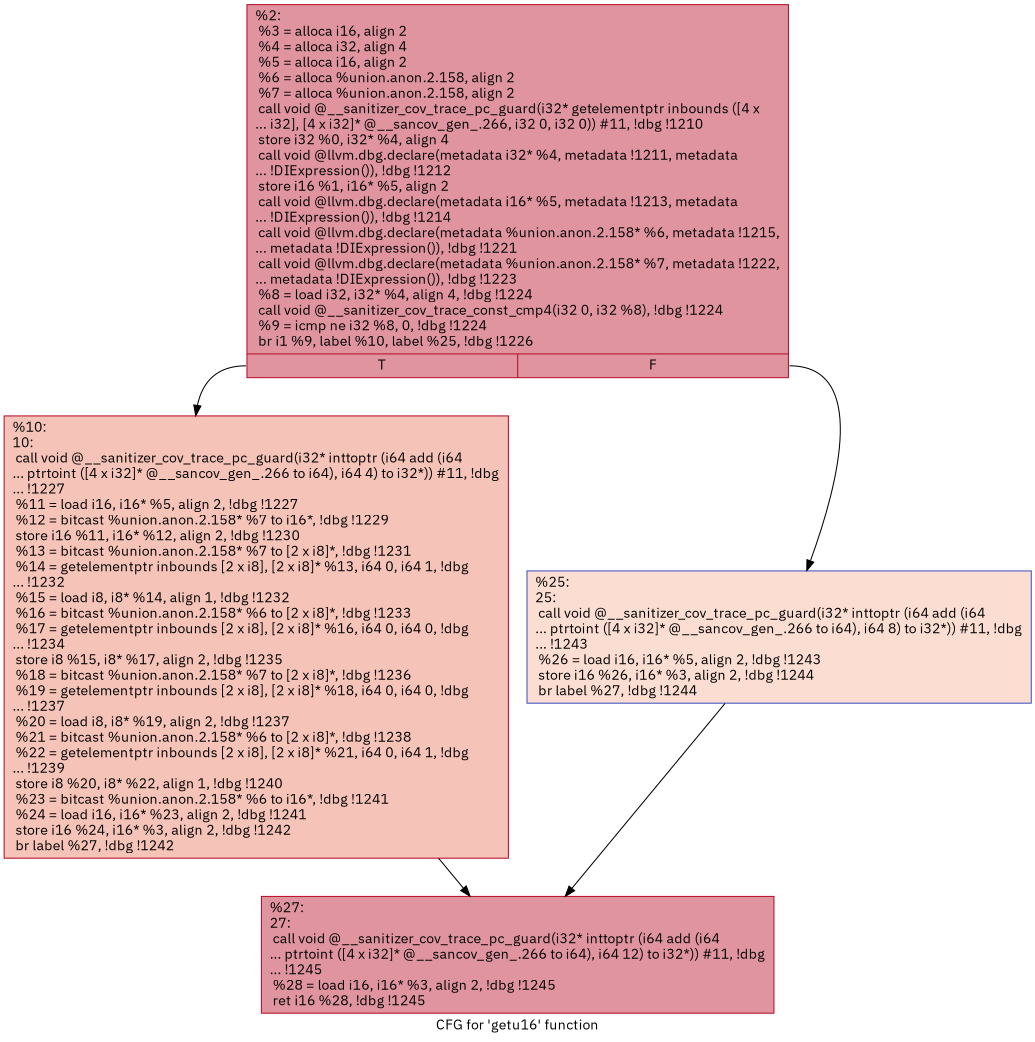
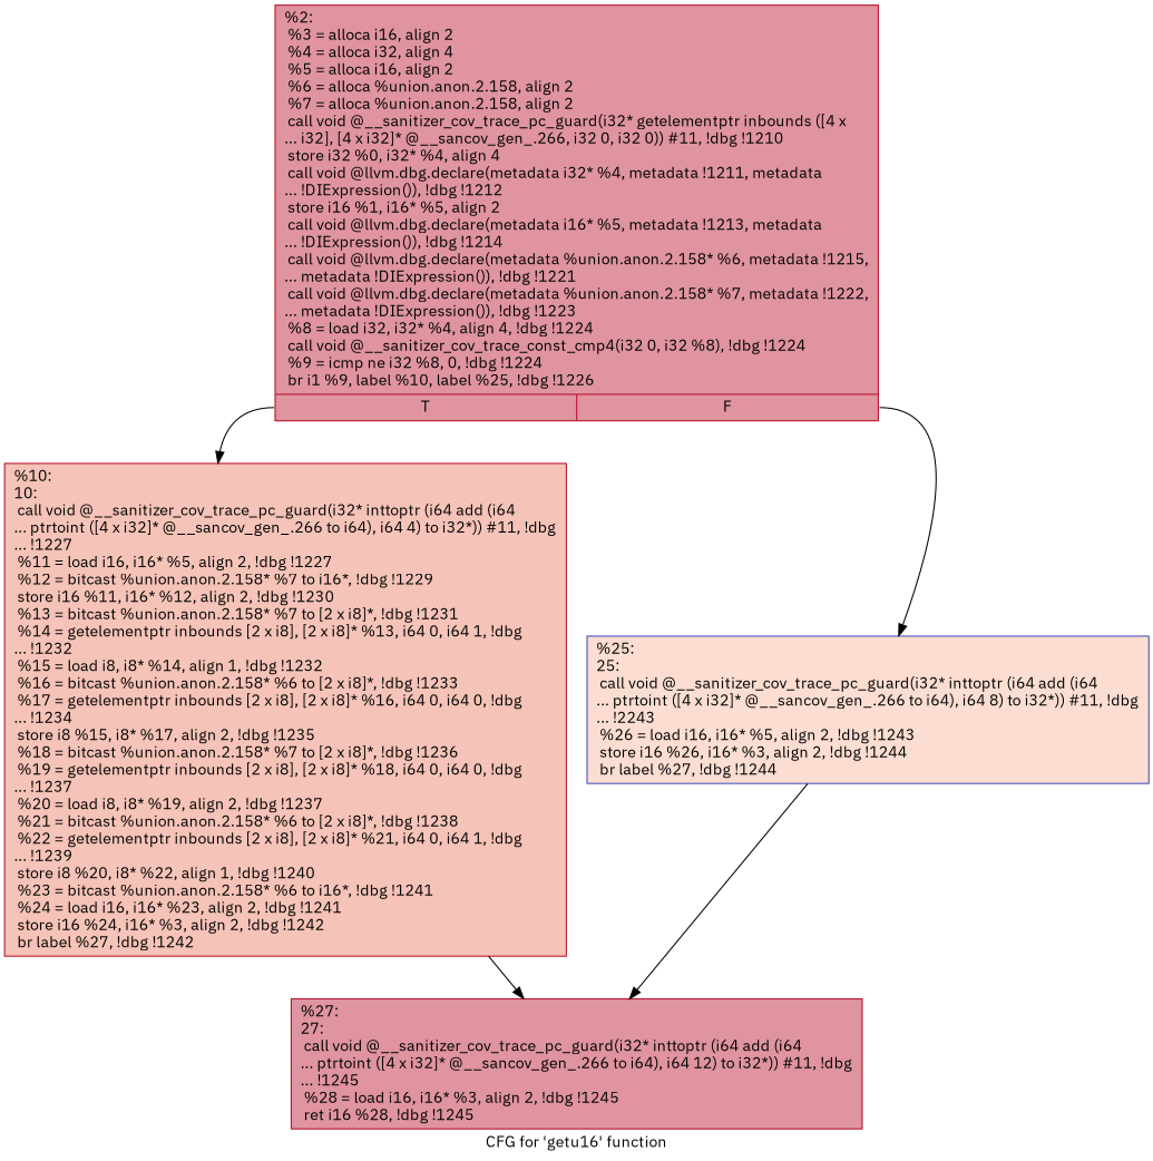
  digraph {
    label="CFG for 'getu16' function"
    fontname="IBM Plex Sans"
    node [color="#b70d28ff" fillcolor="#b70d2870" shape=record style=filled fontname="IBM Plex Sans"]
    edge [fontname="IBM Plex Sans"]
    n1 [label="{%2:\l  %3 = alloca i16, align 2\l  %4 = alloca i32, align 4\l  %5 = alloca i16, align 2\l  %6 = alloca %union.anon.2.158, align 2\l  %7 = alloca %union.anon.2.158, align 2\l  call void @__sanitizer_cov_trace_pc_guard(i32* getelementptr inbounds ([4 x\l... i32], [4 x i32]* @__sancov_gen_.266, i32 0, i32 0)) #11, !dbg !1210\l  store i32 %0, i32* %4, align 4\l  call void @llvm.dbg.declare(metadata i32* %4, metadata !1211, metadata\l... !DIExpression()), !dbg !1212\l  store i16 %1, i16* %5, align 2\l  call void @llvm.dbg.declare(metadata i16* %5, metadata !1213, metadata\l... !DIExpression()), !dbg !1214\l  call void @llvm.dbg.declare(metadata %union.anon.2.158* %6, metadata !1215,\l... metadata !DIExpression()), !dbg !1221\l  call void @llvm.dbg.declare(metadata %union.anon.2.158* %7, metadata !1222,\l... metadata !DIExpression()), !dbg !1223\l  %8 = load i32, i32* %4, align 4, !dbg !1224\l  call void @__sanitizer_cov_trace_const_cmp4(i32 0, i32 %8), !dbg !1224\l  %9 = icmp ne i32 %8, 0, !dbg !1224\l  br i1 %9, label %10, label %25, !dbg !1226\l|{<s0>T|<s1>F}}"]
    n2 [fillcolor="#e8765c70" label="{%10:\l10:                                               \l  call void @__sanitizer_cov_trace_pc_guard(i32* inttoptr (i64 add (i64\l... ptrtoint ([4 x i32]* @__sancov_gen_.266 to i64), i64 4) to i32*)) #11, !dbg\l... !1227\l  %11 = load i16, i16* %5, align 2, !dbg !1227\l  %12 = bitcast %union.anon.2.158* %7 to i16*, !dbg !1229\l  store i16 %11, i16* %12, align 2, !dbg !1230\l  %13 = bitcast %union.anon.2.158* %7 to [2 x i8]*, !dbg !1231\l  %14 = getelementptr inbounds [2 x i8], [2 x i8]* %13, i64 0, i64 1, !dbg\l... !1232\l  %15 = load i8, i8* %14, align 1, !dbg !1232\l  %16 = bitcast %union.anon.2.158* %6 to [2 x i8]*, !dbg !1233\l  %17 = getelementptr inbounds [2 x i8], [2 x i8]* %16, i64 0, i64 0, !dbg\l... !1234\l  store i8 %15, i8* %17, align 2, !dbg !1235\l  %18 = bitcast %union.anon.2.158* %7 to [2 x i8]*, !dbg !1236\l  %19 = getelementptr inbounds [2 x i8], [2 x i8]* %18, i64 0, i64 0, !dbg\l... !1237\l  %20 = load i8, i8* %19, align 2, !dbg !1237\l  %21 = bitcast %union.anon.2.158* %6 to [2 x i8]*, !dbg !1238\l  %22 = getelementptr inbounds [2 x i8], [2 x i8]* %21, i64 0, i64 1, !dbg\l... !1239\l  store i8 %20, i8* %22, align 1, !dbg !1240\l  %23 = bitcast %union.anon.2.158* %6 to i16*, !dbg !1241\l  %24 = load i16, i16* %23, align 2, !dbg !1241\l  store i16 %24, i16* %3, align 2, !dbg !1242\l  br label %27, !dbg !1242\l}"]
-   n3 [color="#3d50c3ff" fillcolor="#f7b39670" label="{%25:\l25:                                               \l  call void @__sanitizer_cov_trace_pc_guard(i32* inttoptr (i64 add (i64\l... ptrtoint ([4 x i32]* @__sancov_gen_.266 to i64), i64 8) to i32*)) #11, !dbg\l... !1243\l  %26 = load i16, i16* %5, align 2, !dbg !1243\l  store i16 %26, i16* %3, align 2, !dbg !1244\l  br label %27, !dbg !1244\l}"]
+   n3 [color="#3d50c3ff" fillcolor="#f7b39670" label="{%25:\l25:                                               \l  call void @__sanitizer_cov_trace_pc_guard(i32* inttoptr (i64 add (i64\l... ptrtoint ([4 x i32]* @__sancov_gen_.266 to i64), i64 8) to i32*)) #11, !dbg\l... !2243\l  %26 = load i16, i16* %5, align 2, !dbg !1243\l  store i16 %26, i16* %3, align 2, !dbg !1244\l  br label %27, !dbg !1244\l}"]
    n4 [label="{%27:\l27:                                               \l  call void @__sanitizer_cov_trace_pc_guard(i32* inttoptr (i64 add (i64\l... ptrtoint ([4 x i32]* @__sancov_gen_.266 to i64), i64 12) to i32*)) #11, !dbg\l... !1245\l  %28 = load i16, i16* %3, align 2, !dbg !1245\l  ret i16 %28, !dbg !1245\l}"]
    n1 -> n2 [tailport=s0]
    n1 -> n3 [tailport=s1]
    n2 -> n4
    n3 -> n4
  }
